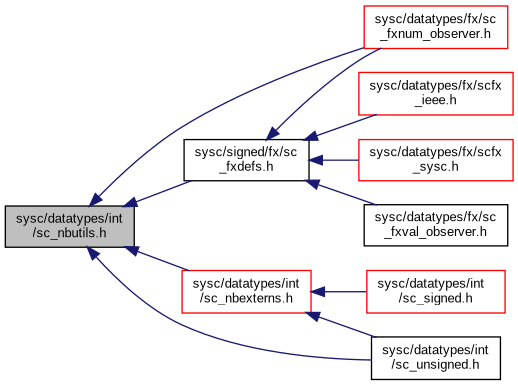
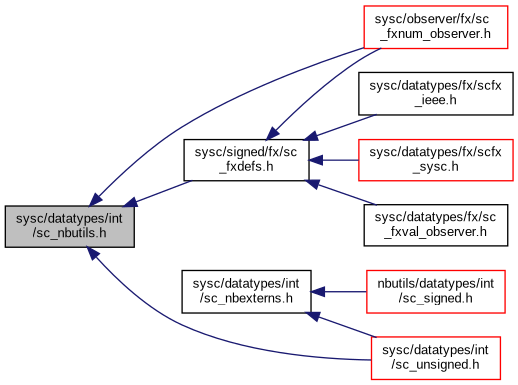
  digraph {
    fontname="Liberation Sans"
    rankdir=LR
    node [color=red fillcolor=white fontname="Liberation Sans" fontsize=10 shape=record style=filled]
    edge [color=midnightblue dir=back fontname="Liberation Sans" fontsize=10 labelfontname=FreeSans labelfontsize=10 style=solid]
    n1 [color=black fillcolor=grey75 fontcolor=black height=0.2 label="sysc/datatypes/int\l/sc_nbutils.h" width=0.4]
    n2 [color=black height=0.2 label="sysc/signed/fx/sc\l_fxdefs.h" width=0.4]
-   n3 [height=0.2 label="sysc/datatypes/int\l/sc_nbexterns.h" width=0.4]
-   n4 [color=black height=0.2 label="sysc/datatypes/int\l/sc_unsigned.h" width=0.4]
-   n5 [height=0.2 label="sysc/datatypes/fx/sc\l_fxnum_observer.h" width=0.4]
-   n6 [height=0.2 label="sysc/datatypes/fx/scfx\l_ieee.h" width=0.4]
+   n3 [color=black height=0.2 label="sysc/datatypes/int\l/sc_nbexterns.h" width=0.4]
+   n4 [height=0.2 label="sysc/datatypes/int\l/sc_unsigned.h" width=0.4]
+   n5 [height=0.2 label="sysc/observer/fx/sc\l_fxnum_observer.h" width=0.4]
+   n6 [color=black height=0.2 label="sysc/datatypes/fx/scfx\l_ieee.h" width=0.4]
    n7 [height=0.2 label="sysc/datatypes/fx/scfx\l_sysc.h" width=0.4]
    n8 [color=black height=0.2 label="sysc/datatypes/fx/sc\l_fxval_observer.h" width=0.4]
-   n9 [height=0.2 label="sysc/datatypes/int\l/sc_signed.h" width=0.4]
+   n9 [height=0.2 label="nbutils/datatypes/int\l/sc_signed.h" width=0.4]
    n1 -> n2
-   n1 -> n3
    n1 -> n4
    n1 -> n5
    n2 -> n5
    n2 -> n6
    n2 -> n7
    n2 -> n8
    n3 -> n4
    n3 -> n9
  }
